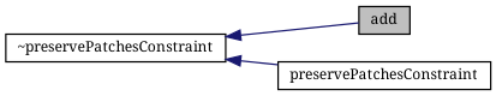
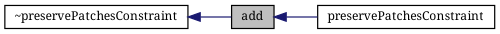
  digraph {
    fontname="Noto Serif"
    rankdir=LR
    node [color=black fontname="Noto Serif" fontsize=10 shape=record]
    edge [color=midnightblue dir=back fontname="Noto Serif" fontsize=10 labelfontname=Helvetica labelfontsize=10 style=solid]
    n1 [fillcolor=grey75 fontcolor=black height=0.2 label=add style=filled width=0.4]
    n2 [height=0.2 label=preservePatchesConstraint width=0.4]
    n3 [height=0.2 label="~preservePatchesConstraint" width=0.4]
-   n3 -> n2
+   n1 -> n2
    n3 -> n1
  }
